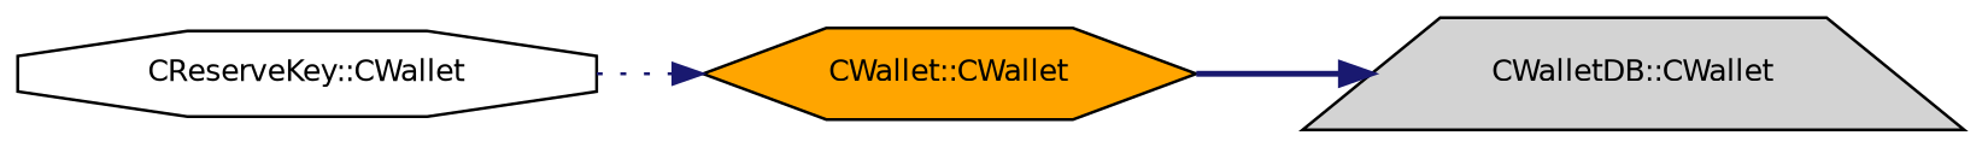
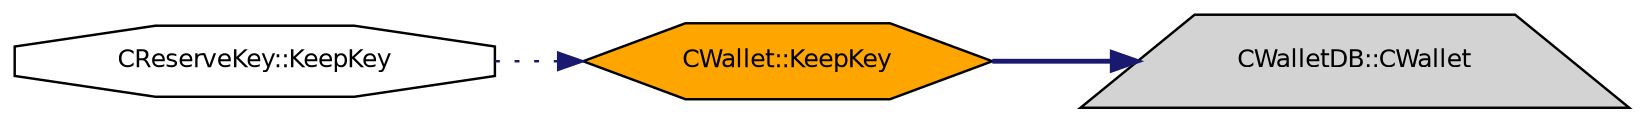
  digraph {
    rankdir=LR
    node [color=black fontname=Helvetica fontsize=10 style=filled]
    edge [color=midnightblue fontname=Helvetica fontsize=10 labelfontname=Helvetica labelfontsize=10]
-   n1 [fillcolor=white fontcolor=black height=0.2 label="CReserveKey::CWallet" shape=octagon width=0.4]
-   n2 [fillcolor=orange height=0.2 label="CWallet::CWallet" shape=hexagon width=0.4]
+   n1 [fillcolor=white fontcolor=black height=0.2 label="CReserveKey::KeepKey" shape=octagon width=0.4]
+   n2 [fillcolor=orange height=0.2 label="CWallet::KeepKey" shape=hexagon width=0.4]
    n3 [fillcolor=lightgrey height=0.2 label="CWalletDB::CWallet" shape=trapezium width=0.4]
    n1 -> n2 [style=dotted]
    n2 -> n3 [style=bold]
  }
